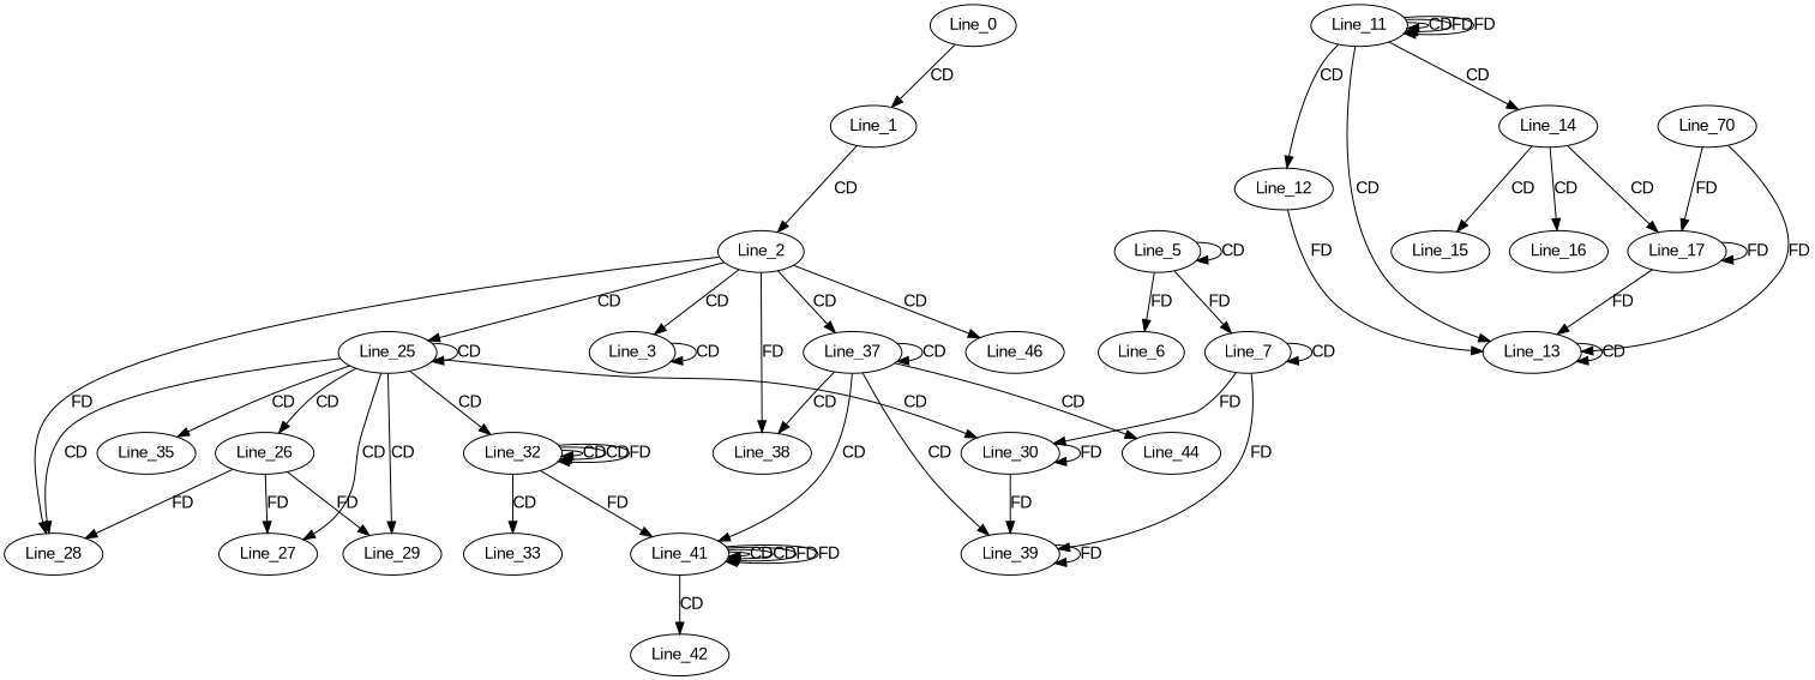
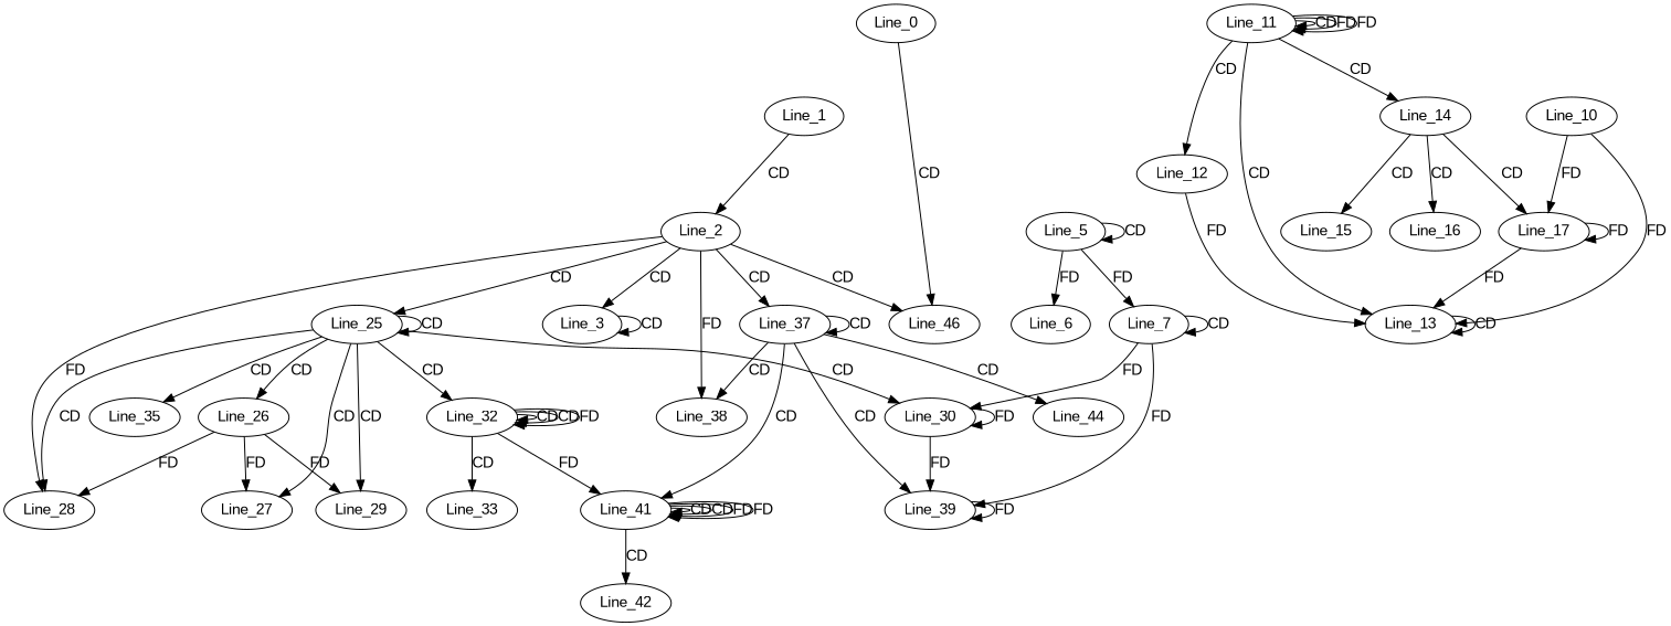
  digraph {
    fontname="Liberation Sans"
    node [fontname="Liberation Sans"]
    edge [fontname="Liberation Sans"]
    Line_0
    Line_1
    Line_2
    Line_3
    Line_25
    Line_28
    Line_37
    Line_38
    Line_46
    Line_7
    Line_30
    Line_39
    Line_26
    Line_27
    Line_29
    Line_32
    Line_35
    Line_41
    Line_44
    Line_5
    Line_6
    Line_11
    Line_12
    Line_13
    Line_14
    Line_17
    Line_15
    Line_16
-   Line_10 [label=Line_70]
+   Line_10
    Line_33
    Line_42
-   Line_0 -> Line_1 [label=CD]
+   Line_0 -> Line_46 [label=CD]
    Line_1 -> Line_2 [label=CD]
    Line_2 -> Line_3 [label=CD]
    Line_2 -> Line_25 [label=CD]
    Line_2 -> Line_28 [label=FD]
    Line_2 -> Line_37 [label=CD]
    Line_2 -> Line_38 [label=FD]
    Line_2 -> Line_46 [label=CD]
    Line_3 -> Line_3 [label=CD]
    Line_25 -> Line_25 [label=CD]
    Line_25 -> Line_28 [label=CD]
    Line_25 -> Line_30 [label=CD]
    Line_25 -> Line_26 [label=CD]
    Line_25 -> Line_27 [label=CD]
    Line_25 -> Line_29 [label=CD]
    Line_25 -> Line_32 [label=CD]
    Line_25 -> Line_35 [label=CD]
    Line_37 -> Line_37 [label=CD]
    Line_37 -> Line_38 [label=CD]
    Line_37 -> Line_39 [label=CD]
    Line_37 -> Line_41 [label=CD]
    Line_37 -> Line_44 [label=CD]
    Line_7 -> Line_7 [label=CD]
    Line_7 -> Line_30 [label=FD]
    Line_7 -> Line_39 [label=FD]
    Line_30 -> Line_30 [label=FD]
    Line_30 -> Line_39 [label=FD]
    Line_39 -> Line_39 [label=FD]
    Line_26 -> Line_28 [label=FD]
    Line_26 -> Line_27 [label=FD]
    Line_26 -> Line_29 [label=FD]
    Line_32 -> Line_32 [label=CD]
    Line_32 -> Line_32 [label=CD]
    Line_32 -> Line_32 [label=FD]
    Line_32 -> Line_41 [label=FD]
    Line_32 -> Line_33 [label=CD]
    Line_41 -> Line_41 [label=CD]
    Line_41 -> Line_41 [label=CD]
    Line_41 -> Line_41 [label=FD]
    Line_41 -> Line_41 [label=FD]
    Line_41 -> Line_42 [label=CD]
    Line_5 -> Line_7 [label=FD]
    Line_5 -> Line_5 [label=CD]
    Line_5 -> Line_6 [label=FD]
    Line_11 -> Line_11 [label=CD]
    Line_11 -> Line_11 [label=FD]
    Line_11 -> Line_11 [label=FD]
    Line_11 -> Line_12 [label=CD]
    Line_11 -> Line_13 [label=CD]
    Line_11 -> Line_14 [label=CD]
    Line_12 -> Line_13 [label=FD]
    Line_13 -> Line_13 [label=CD]
    Line_14 -> Line_17 [label=CD]
    Line_14 -> Line_15 [label=CD]
    Line_14 -> Line_16 [label=CD]
    Line_17 -> Line_13 [label=FD]
    Line_17 -> Line_17 [label=FD]
    Line_10 -> Line_13 [label=FD]
    Line_10 -> Line_17 [label=FD]
  }
